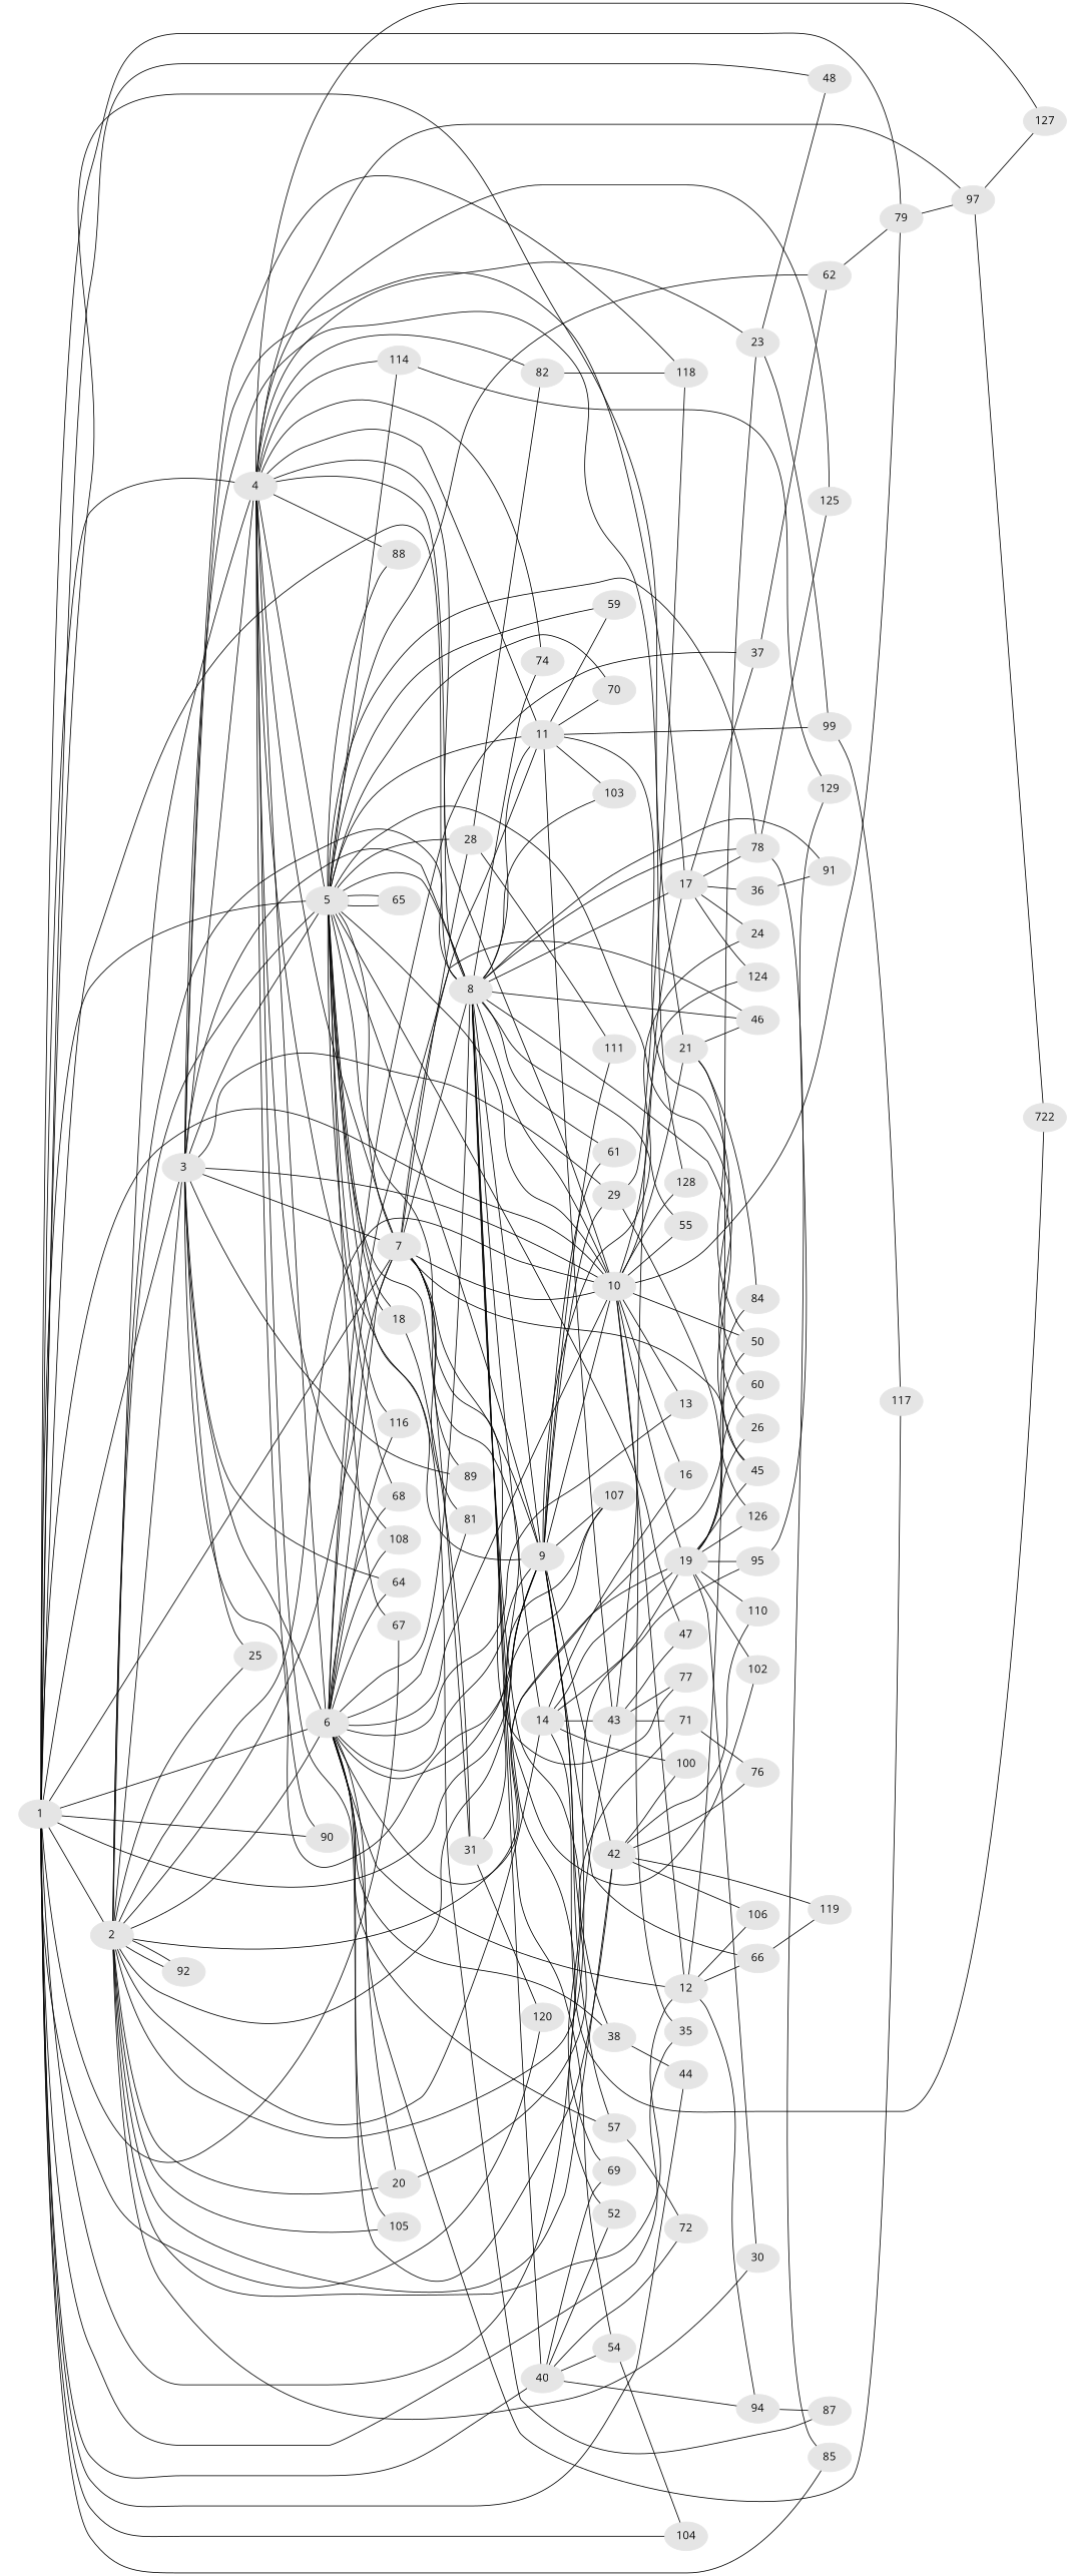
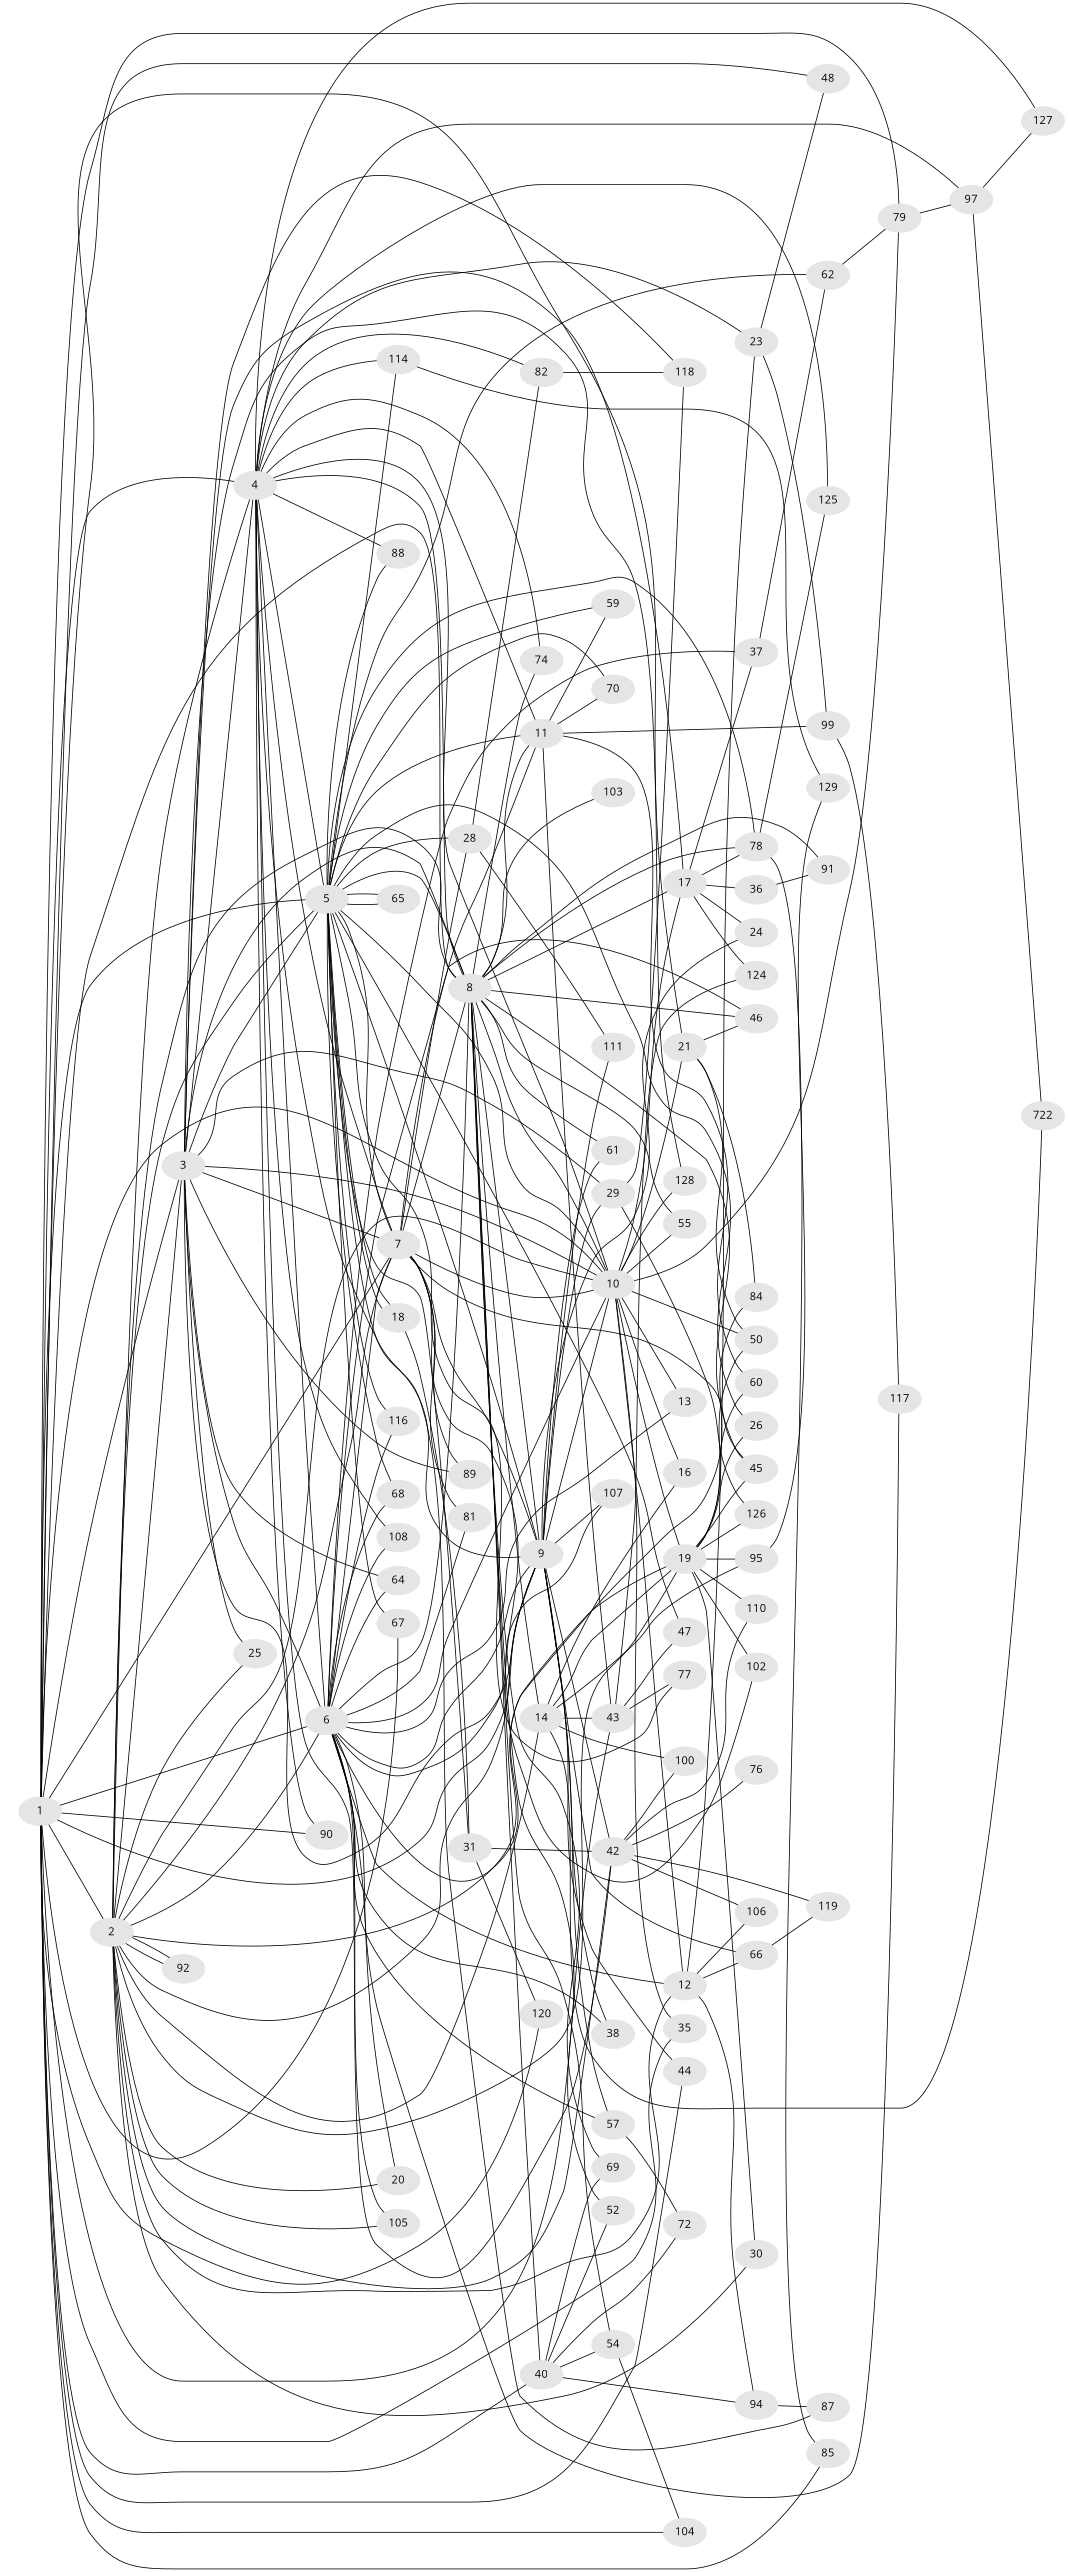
  graph {
    fontname="Open Sans"
    rankdir=LR
    node [color=gray90 fontname="Open Sans" style=filled]
    edge [fontname="Open Sans"]
    1 [super="+112"]
    2 [super="+51"]
    3 [super="+109"]
    4 [super="+56"]
    5 [super="+22"]
    6 [super="+32"]
    7 [super="+115"]
    8 [super="+39"]
    9 [super="+75"]
    10 [super="+64"]
    21 [super="+63"]
    35
    40 [super="+53"]
    43 [super="+83"]
    44
    48
    67
    79 [super="+80"]
    85
    90
    104
    120
    12 [super="+15"]
    14 [super="+27"]
    19 [super="+93"]
    20
    25
    30
    42 [super="+58"]
    84
    92
    105
    17 [super="+41"]
    29
    n35 [label=64]
    89
    118
    128
    11 [super="+33"]
    23
    74
    82 [super="+123"]
    88 [super="+121"]
    97
    108
    114
    125
    127
    18
    26
    28
    31 [super="+96"]
    47
    59
    62
    65
    68
    70
    77
    78 [super="+86"]
    87
    116
    13
    37
    38
    46
    57
    81
    107
    117
    45 [super="+101"]
    102
    52
    54
    55
    61
    69
    91
    103
    24
    66 [super="+98"]
    111
    16
    50 [super="+73"]
    94
    72
    124
-   71
    106
    95
    100
    n92 [label=722]
    60
    110
    126
    76
    119
    36
    99
    129
    1 -- 2
    1 -- 3 [weight=2]
    1 -- 4
    1 -- 5
    1 -- 6
    1 -- 7
    1 -- 8 [weight=2]
    1 -- 9 [weight=2]
    1 -- 10
    1 -- 21
    1 -- 35
    1 -- 40 [weight=2]
    1 -- 43
    1 -- 44
    1 -- 48
    1 -- 67
    1 -- 79
    1 -- 85
    1 -- 90
    1 -- 104
    1 -- 120
    2 -- 3
    2 -- 4
    2 -- 5
    2 -- 6 [weight=2]
    2 -- 7
    2 -- 8
    2 -- 9
    2 -- 10
    2 -- 12
    2 -- 14
    2 -- 19
    2 -- 20
    2 -- 25
    2 -- 30
    2 -- 42
    2 -- 84
    2 -- 92
    2 -- 92
    2 -- 105
    3 -- 4
    3 -- 5
    3 -- 6
    3 -- 7
    3 -- 8 [weight=2]
    3 -- 9
    3 -- 10
    3 -- 25
    3 -- 17
    3 -- 29
    3 -- n35
    3 -- 89
    3 -- 118
    3 -- 128
    4 -- 5 [weight=2]
    4 -- 6 [weight=2]
    4 -- 7 [weight=2]
    4 -- 8
    4 -- 9
    4 -- 10
    4 -- 90
    4 -- 42
    4 -- 11
    4 -- 23
    4 -- 74
    4 -- 82
    4 -- 88
    4 -- 97
    4 -- 108
    4 -- 114
    4 -- 125
    4 -- 127
    5 -- 7
    5 -- 8
    5 -- 9
    5 -- 10
    5 -- 67
    5 -- 11
    5 -- 88 [weight=2]
    5 -- 114
    5 -- 18
    5 -- 18
    5 -- 26
    5 -- 28
    5 -- 31
    5 -- 47
    5 -- 59
    5 -- 62
    5 -- 65
    5 -- 65
    5 -- 68
    5 -- 70
    5 -- 77
    5 -- 78
    5 -- 87
    5 -- 116
    6 -- 7
    6 -- 8
    6 -- 9
    6 -- 10 [weight=2]
    6 -- 12
    6 -- 19
    6 -- 20
    6 -- 105
    6 -- n35
    6 -- 108
    6 -- 68
    6 -- 116
    6 -- 13
    6 -- 37
    6 -- 38
    6 -- 46
    6 -- 57
    6 -- 81
    6 -- 107
    6 -- 117
    7 -- 8
    7 -- 9
    7 -- 10
    7 -- 89
    7 -- 11
    7 -- 28
    7 -- 81
    7 -- 45
    7 -- 102
    8 -- 9
    8 -- 10
    8 -- 40
    8 -- 14
    8 -- 17
    8 -- 11
    8 -- 74
    8 -- 78
    8 -- 46
    8 -- 45
    8 -- 52
    8 -- 54
    8 -- 55
    8 -- 61
    8 -- 69
    8 -- 91
    8 -- 103
    9 -- 10
-   38 -- 44
+   9 -- 44
    9 -- 42
    9 -- 29
    9 -- 38
    9 -- 57
    9 -- 107
    9 -- 61
    9 -- 24
    9 -- 66 [weight=2]
    9 -- 111
    10 -- 21
    10 -- 35
    10 -- 79
    10 -- 12
    10 -- 19
    10 -- 17
    10 -- 128
    10 -- 13
    10 -- 55
    10 -- 16
    10 -- 50
    21 -- 84
    21 -- 46
    21 -- 50
    40 -- 52
    40 -- 54
    40 -- 69
    40 -- 94
    40 -- 72
    43 -- 47
    43 -- 77
    43 -- 124
-   43 -- 71
    79 -- 97
    12 -- 23
    12 -- 66
    12 -- 94
    12 -- 106
    14 -- 43
    14 -- 19
    14 -- 16
    14 -- 95
    14 -- 100
    14 -- n92
    19 -- 30
    19 -- 26
    19 -- 45
    19 -- 102
    19 -- 50
    19 -- 95
    19 -- 60
    19 -- 110
    19 -- 126
-   20 -- 71
    42 -- 106
    42 -- 100
    42 -- 110
    42 -- 76
    42 -- 119
    17 -- 78
    17 -- 37
    17 -- 24
    17 -- 124
    17 -- 36
    29 -- 118
    29 -- 126
    11 -- 43
    11 -- 59
    11 -- 70
-   11 -- 103
    11 -- 60
    11 -- 99
    23 -- 48
    23 -- 99
    82 -- 118
    97 -- 127
    97 -- n92
    114 -- 129
    18 -- 31
    28 -- 82
    28 -- 111
    31 -- 120
-   31 -- 107
+   31 -- 42
    62 -- 79
    78 -- 85
    78 -- 125
    37 -- 62
    57 -- 72
    54 -- 104
    66 -- 119
    94 -- 87
-   71 -- 76
    95 -- 129
    36 -- 91
    99 -- 117
  }
